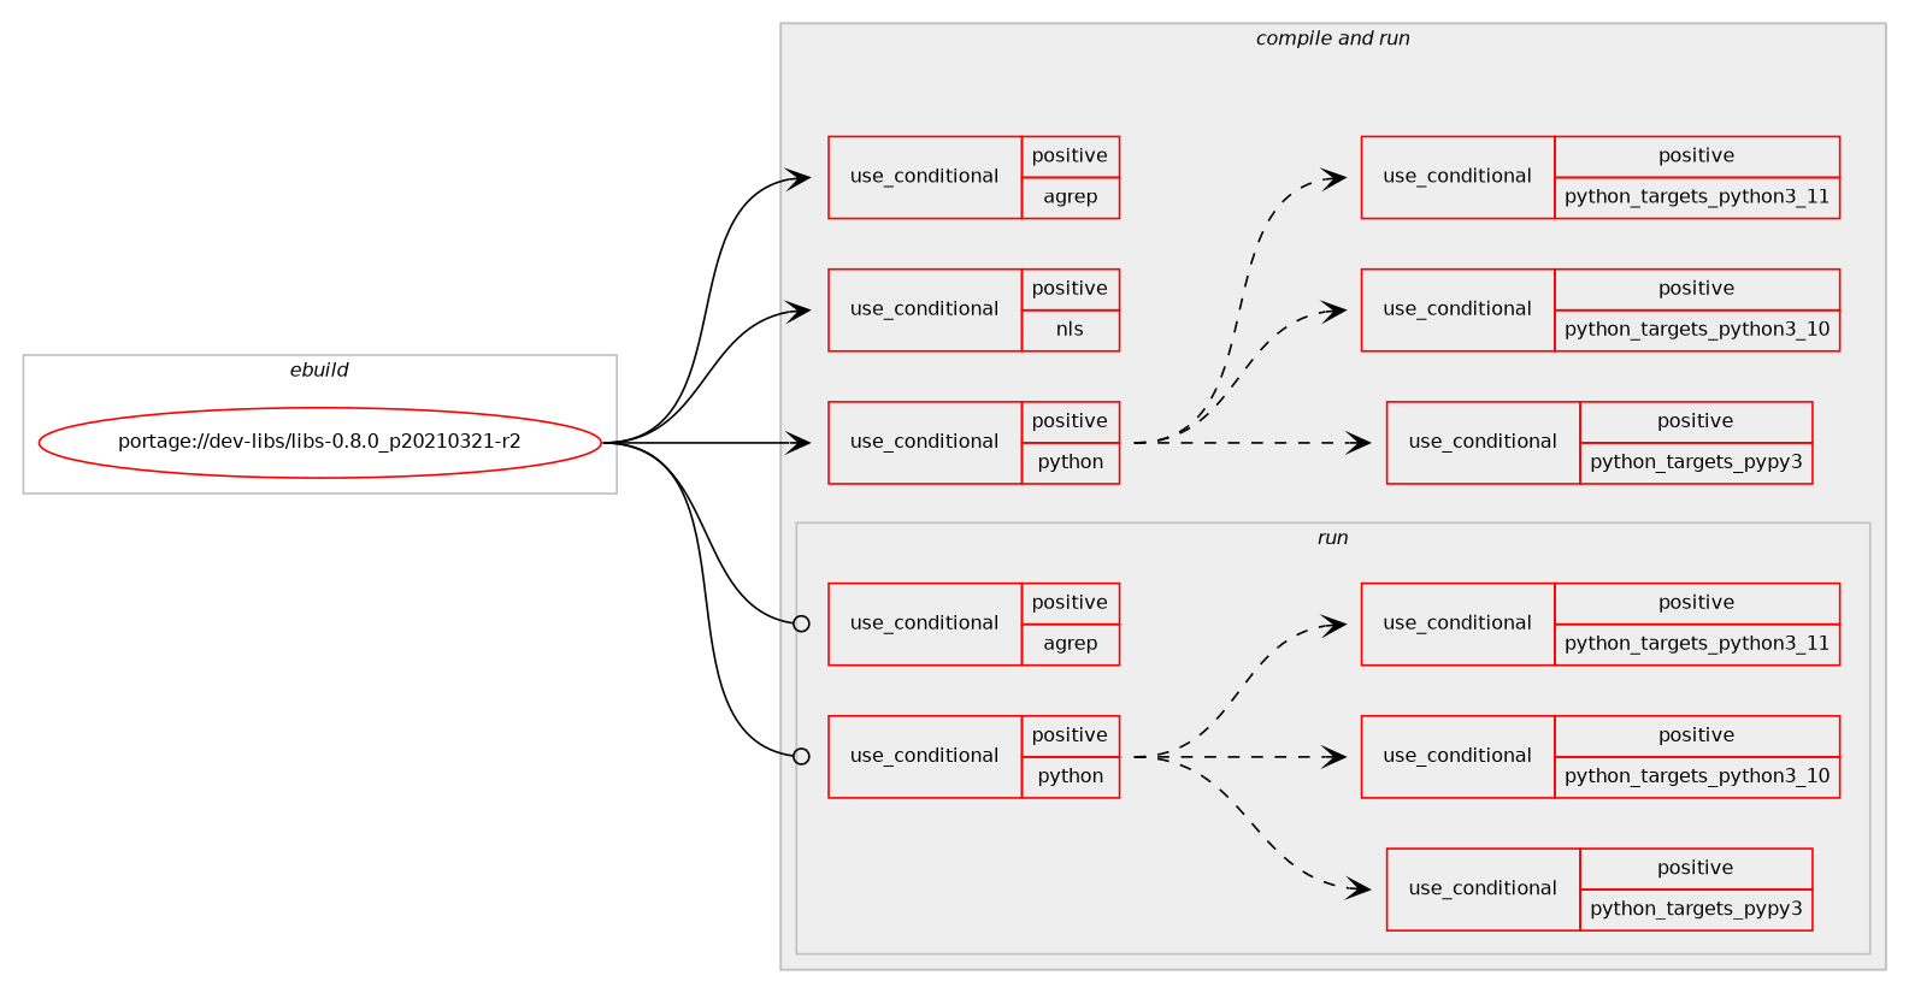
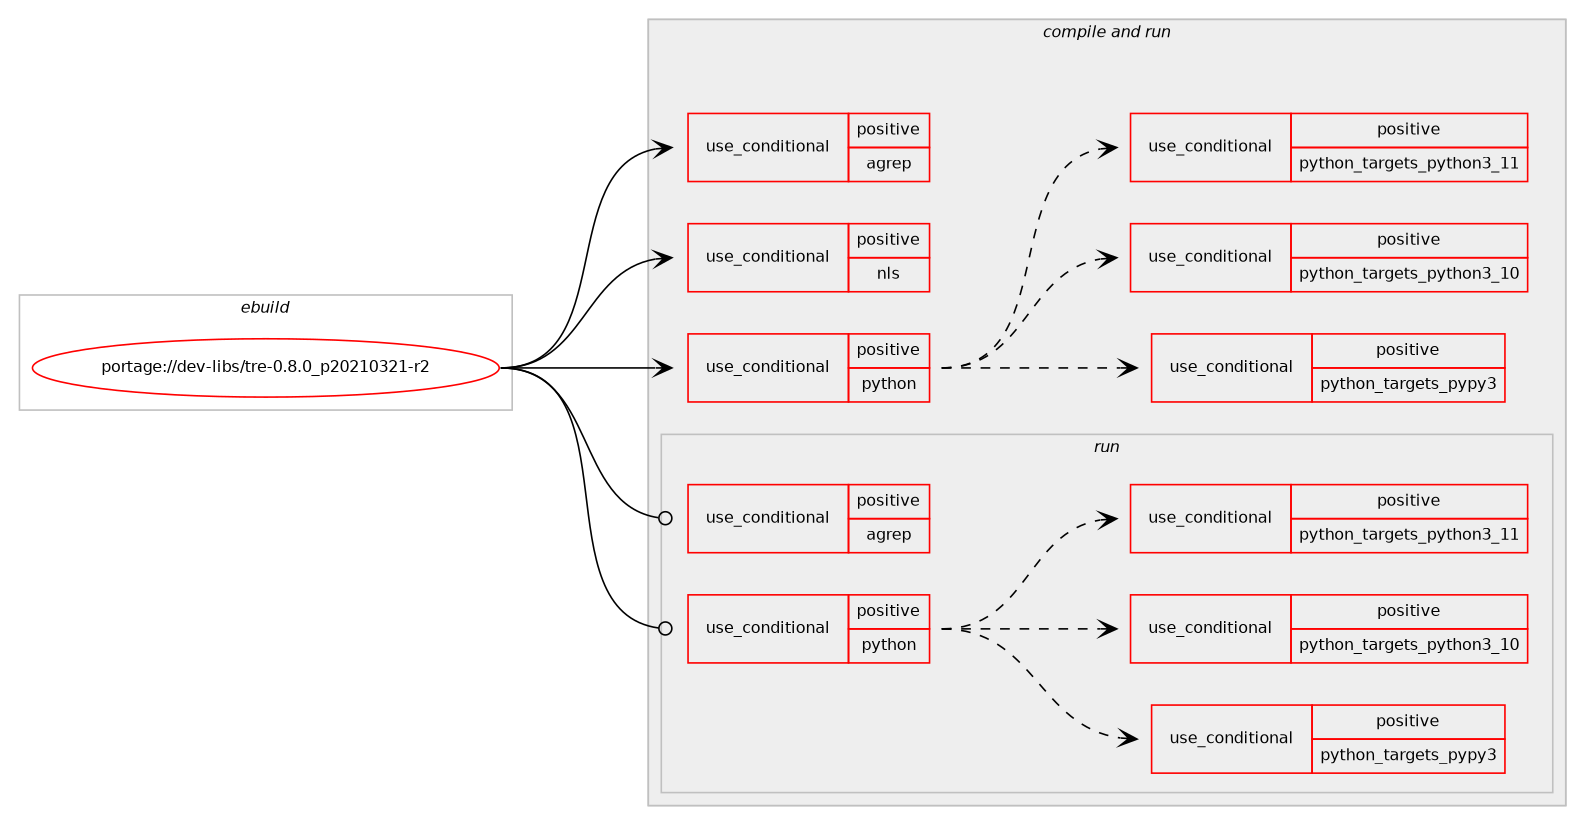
  digraph {
    compound=true
    concentrate=true
    fontname=Helvetica
    fontsize=10
    newrank=true
    rankdir=LR
    ranksep=1.5
    node [color=red fontname=Helvetica fontsize=10 shape=none]
    edge [arrowhead=vee headport=w style=dashed tailport=e weight=20]
-   n1 [label="portage://dev-libs/libs-0.8.0_p20210321-r2" width=4 shape=""]
+   n1 [label="portage://dev-libs/tre-0.8.0_p20210321-r2" width=4 shape=""]
    n2 [label=<<TABLE BORDER="0" CELLBORDER="1" CELLSPACING="0" CELLPADDING="4"><TR><TD ROWSPAN="3" CELLPADDING="10">use_conditional</TD></TR><TR><TD>positive</TD></TR><TR><TD>agrep</TD></TR></TABLE>>]
    n3 [label=<<TABLE BORDER="0" CELLBORDER="1" CELLSPACING="0" CELLPADDING="4"><TR><TD ROWSPAN="3" CELLPADDING="10">use_conditional</TD></TR><TR><TD>positive</TD></TR><TR><TD>nls</TD></TR></TABLE>>]
    n4 [label=<<TABLE BORDER="0" CELLBORDER="1" CELLSPACING="0" CELLPADDING="4"><TR><TD ROWSPAN="3" CELLPADDING="10">use_conditional</TD></TR><TR><TD>positive</TD></TR><TR><TD>python_targets_pypy3</TD></TR></TABLE>>]
    n5 [label=<<TABLE BORDER="0" CELLBORDER="1" CELLSPACING="0" CELLPADDING="4"><TR><TD ROWSPAN="3" CELLPADDING="10">use_conditional</TD></TR><TR><TD>positive</TD></TR><TR><TD>python_targets_python3_10</TD></TR></TABLE>>]
    n6 [label=<<TABLE BORDER="0" CELLBORDER="1" CELLSPACING="0" CELLPADDING="4"><TR><TD ROWSPAN="3" CELLPADDING="10">use_conditional</TD></TR><TR><TD>positive</TD></TR><TR><TD>python_targets_python3_11</TD></TR></TABLE>>]
    n7 [label=<<TABLE BORDER="0" CELLBORDER="1" CELLSPACING="0" CELLPADDING="4"><TR><TD ROWSPAN="3" CELLPADDING="10">use_conditional</TD></TR><TR><TD>positive</TD></TR><TR><TD>python</TD></TR></TABLE>>]
    n8 [label=<<TABLE BORDER="0" CELLBORDER="1" CELLSPACING="0" CELLPADDING="4"><TR><TD ROWSPAN="3" CELLPADDING="10">use_conditional</TD></TR><TR><TD>positive</TD></TR><TR><TD>agrep</TD></TR></TABLE>>]
    n9 [label=<<TABLE BORDER="0" CELLBORDER="1" CELLSPACING="0" CELLPADDING="4"><TR><TD ROWSPAN="3" CELLPADDING="10">use_conditional</TD></TR><TR><TD>positive</TD></TR><TR><TD>python_targets_pypy3</TD></TR></TABLE>>]
    n10 [label=<<TABLE BORDER="0" CELLBORDER="1" CELLSPACING="0" CELLPADDING="4"><TR><TD ROWSPAN="3" CELLPADDING="10">use_conditional</TD></TR><TR><TD>positive</TD></TR><TR><TD>python_targets_python3_10</TD></TR></TABLE>>]
    n11 [label=<<TABLE BORDER="0" CELLBORDER="1" CELLSPACING="0" CELLPADDING="4"><TR><TD ROWSPAN="3" CELLPADDING="10">use_conditional</TD></TR><TR><TD>positive</TD></TR><TR><TD>python_targets_python3_11</TD></TR></TABLE>>]
    n12 [label=<<TABLE BORDER="0" CELLBORDER="1" CELLSPACING="0" CELLPADDING="4"><TR><TD ROWSPAN="3" CELLPADDING="10">use_conditional</TD></TR><TR><TD>positive</TD></TR><TR><TD>python</TD></TR></TABLE>>]
    subgraph cluster_1 {
      color=gray
      label=<<i>ebuild</i>>
      rank=same
      n1
    }
    subgraph cluster_2 {
      color=gray
      label=<<i>dependencies</i>>
      subgraph cluster_3 {
        color=gray
        fillcolor="#eeeeee"
        label=<<i>compile</i>>
        style=filled
        subgraph sub_4 {
          color=gray
          fillcolor="#eeeeee"
          label=<<i>compile</i>>
          style=filled
          n2
        }
        subgraph sub_5 {
          color=gray
          fillcolor="#eeeeee"
          label=<<i>compile</i>>
          style=filled
          n3
        }
        subgraph sub_6 {
          color=gray
          fillcolor="#eeeeee"
          label=<<i>compile</i>>
          style=filled
          n7
          subgraph sub_7 {
            color=gray
            fillcolor="#eeeeee"
            label=<<i>compile</i>>
            style=filled
            n4
          }
          subgraph sub_8 {
            color=gray
            fillcolor="#eeeeee"
            label=<<i>compile</i>>
            style=filled
            n5
          }
          subgraph sub_9 {
            color=gray
            fillcolor="#eeeeee"
            label=<<i>compile</i>>
            style=filled
            n6
          }
        }
      }
      subgraph cluster_10 {
        color=gray
        fillcolor="#eeeeee"
        label=<<i>compile and run</i>>
        style=filled
      }
      subgraph cluster_11 {
        color=gray
        fillcolor="#eeeeee"
        label=<<i>run</i>>
        style=filled
        subgraph sub_12 {
          color=gray
          fillcolor="#eeeeee"
          label=<<i>run</i>>
          style=filled
          n8
        }
        subgraph sub_13 {
          color=gray
          fillcolor="#eeeeee"
          label=<<i>run</i>>
          style=filled
          n12
          subgraph sub_14 {
            color=gray
            fillcolor="#eeeeee"
            label=<<i>run</i>>
            style=filled
            n9
          }
          subgraph sub_15 {
            color=gray
            fillcolor="#eeeeee"
            label=<<i>run</i>>
            style=filled
            n10
          }
          subgraph sub_16 {
            color=gray
            fillcolor="#eeeeee"
            label=<<i>run</i>>
            style=filled
            n11
          }
        }
      }
    }
    subgraph cluster_17 {
      color=gray
      label=<<i>candidates</i>>
      rank=same
    }
    n1 -> n2 [style=solid]
    n1 -> n3 [style=solid]
    n1 -> n7 [style=solid]
    n1 -> n8 [arrowhead=odot style=solid]
    n1 -> n12 [arrowhead=odot style=solid]
    n7 -> n4
    n7 -> n5
    n7 -> n6
    n12 -> n9
    n12 -> n10
    n12 -> n11
  }
